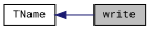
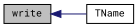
  digraph {
    rankdir=LR
    fontname="Roboto Mono"
    node [color=black fontname="Roboto Mono" fontsize=10 shape=record]
    n1 [fillcolor=grey75 fontcolor=black height=0.2 label=write style=filled width=0.4]
    n2 [height=0.2 label=TName width=0.4]
-   n2 -> n1 [color=midnightblue dir=back fontname="Roboto Mono" fontsize=10 labelfontname=Helvetica labelfontsize=10 style=solid]
+   n1 -> n2 [color=midnightblue dir=back fontname="Roboto Mono" fontsize=10 labelfontname=Helvetica labelfontsize=10 style=solid]
  }
